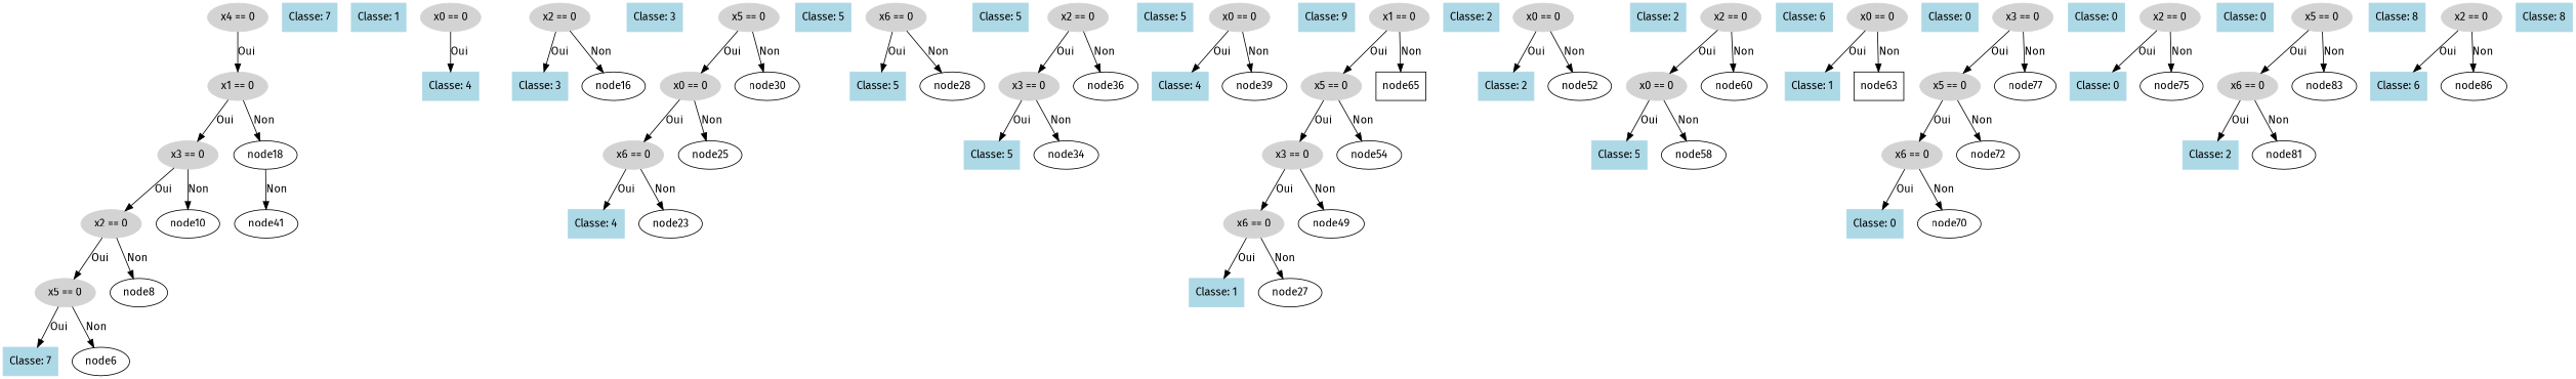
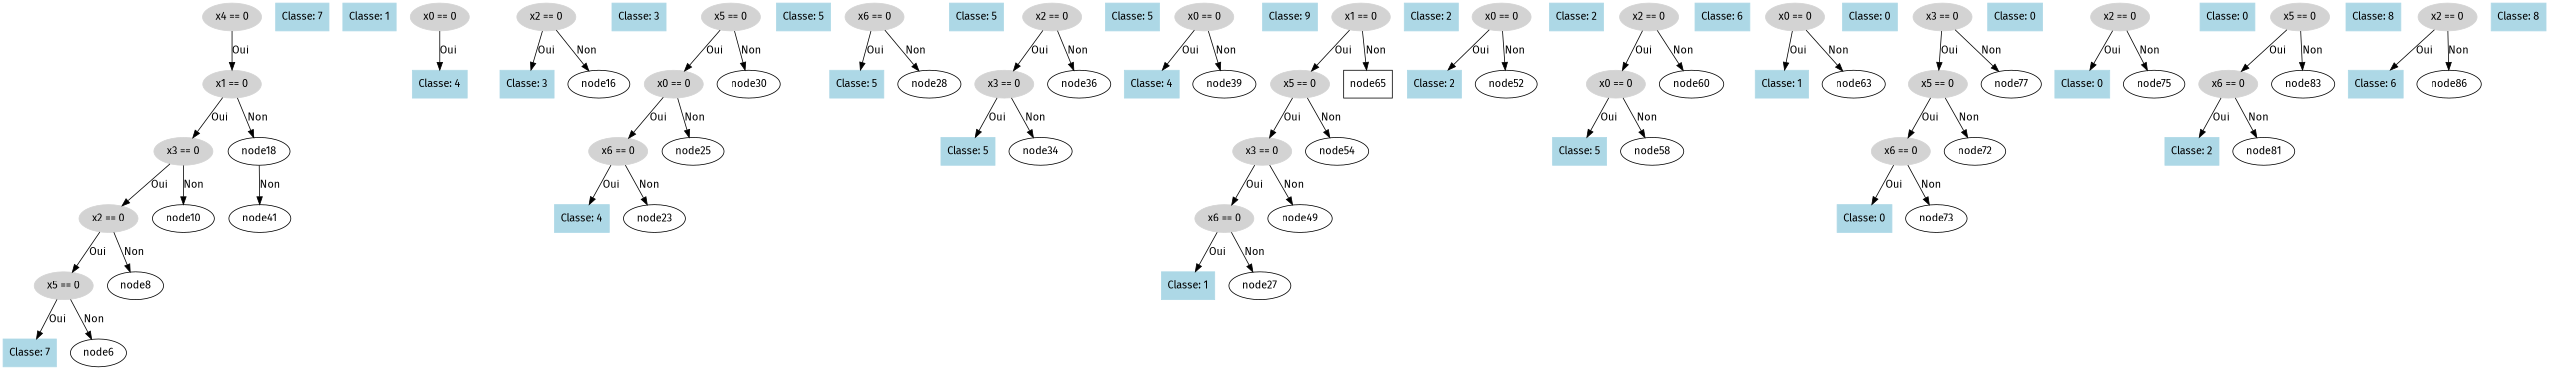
  digraph {
    fontname="Fira Sans"
    node [color=lightblue fontname="Fira Sans" shape=box style=filled]
    edge [fontname="Fira Sans"]
    n1 [color=lightgray label="x4 == 0" shape=ellipse]
    n2 [color=lightgray label="x1 == 0" shape=ellipse]
    n3 [color=lightgray label="x3 == 0" shape=ellipse]
    node18 [color="" shape="" style=""]
    node41 [color="" shape="" style=""]
    n6 [color=lightgray label="x2 == 0" shape=ellipse]
    node10 [color="" shape="" style=""]
    n8 [color=lightgray label="x5 == 0" shape=ellipse]
    node8 [color="" shape="" style=""]
    n10 [label="Classe: 7"]
    node6 [color="" shape="" style=""]
    n12 [label="Classe: 7"]
    n13 [label="Classe: 1"]
    n14 [color=lightgray label="x0 == 0" shape=ellipse]
    n15 [label="Classe: 4"]
    n16 [color=lightgray label="x2 == 0" shape=ellipse]
    n17 [label="Classe: 3"]
    node16 [color="" shape="" style=""]
    n19 [label="Classe: 3"]
    n20 [color=lightgray label="x5 == 0" shape=ellipse]
    n21 [color=lightgray label="x0 == 0" shape=ellipse]
    node30 [color="" shape="" style=""]
    n23 [color=lightgray label="x6 == 0" shape=ellipse]
    node25 [color="" shape="" style=""]
    n25 [label="Classe: 4"]
    node23 [color="" shape="" style=""]
    n27 [label="Classe: 5"]
    n28 [color=lightgray label="x6 == 0" shape=ellipse]
    n29 [label="Classe: 5"]
    node28 [color="" shape="" style=""]
    n31 [label="Classe: 5"]
    n32 [color=lightgray label="x2 == 0" shape=ellipse]
    n33 [color=lightgray label="x3 == 0" shape=ellipse]
    node36 [color="" shape="" style=""]
    n35 [label="Classe: 5"]
    node34 [color="" shape="" style=""]
    n37 [label="Classe: 5"]
    n38 [color=lightgray label="x0 == 0" shape=ellipse]
    n39 [label="Classe: 4"]
    node39 [color="" shape="" style=""]
    n41 [label="Classe: 9"]
    n42 [color=lightgray label="x1 == 0" shape=ellipse]
    n43 [color=lightgray label="x5 == 0" shape=ellipse]
    node65 [color="" style=""]
    n45 [color=lightgray label="x3 == 0" shape=ellipse]
    node54 [color="" shape="" style=""]
    n47 [color=lightgray label="x6 == 0" shape=ellipse]
    node49 [color="" shape="" style=""]
    n49 [label="Classe: 1"]
    n50 [label=node27 color="" shape="" style=""]
    n51 [label="Classe: 2"]
    n52 [color=lightgray label="x0 == 0" shape=ellipse]
    n53 [label="Classe: 2"]
    node52 [color="" shape="" style=""]
    n55 [label="Classe: 2"]
    n56 [color=lightgray label="x2 == 0" shape=ellipse]
    n57 [color=lightgray label="x0 == 0" shape=ellipse]
    node60 [color="" shape="" style=""]
    n59 [label="Classe: 5"]
    node58 [color="" shape="" style=""]
    n61 [label="Classe: 6"]
    n62 [color=lightgray label="x0 == 0" shape=ellipse]
    n63 [label="Classe: 1"]
-   node63 [color="" style=""]
+   node63 [color="" shape="" style=""]
    n65 [label="Classe: 0"]
    n66 [color=lightgray label="x3 == 0" shape=ellipse]
    n67 [color=lightgray label="x5 == 0" shape=ellipse]
    node77 [color="" shape="" style=""]
    n69 [color=lightgray label="x6 == 0" shape=ellipse]
    node72 [color="" shape="" style=""]
    n71 [label="Classe: 0"]
-   node70 [color="" shape="" style=""]
+   node70 [label=node73 color="" shape="" style=""]
    n73 [label="Classe: 0"]
    n74 [color=lightgray label="x2 == 0" shape=ellipse]
    n75 [label="Classe: 0"]
    node75 [color="" shape="" style=""]
    n77 [label="Classe: 0"]
    n78 [color=lightgray label="x5 == 0" shape=ellipse]
    n79 [color=lightgray label="x6 == 0" shape=ellipse]
    node83 [color="" shape="" style=""]
    n81 [label="Classe: 2"]
    node81 [color="" shape="" style=""]
    n83 [label="Classe: 8"]
    n84 [color=lightgray label="x2 == 0" shape=ellipse]
    n85 [label="Classe: 6"]
    node86 [color="" shape="" style=""]
    n87 [label="Classe: 8"]
    n1 -> n2 [label=Oui]
    n2 -> n3 [label=Oui]
    n2 -> node18 [label=Non]
    n3 -> n6 [label=Oui]
    n3 -> node10 [label=Non]
    node18 -> node41 [label=Non]
    n6 -> n8 [label=Oui]
    n6 -> node8 [label=Non]
    n8 -> n10 [label=Oui]
    n8 -> node6 [label=Non]
    n14 -> n15 [label=Oui]
    n16 -> n17 [label=Oui]
    n16 -> node16 [label=Non]
    n20 -> n21 [label=Oui]
    n20 -> node30 [label=Non]
    n21 -> n23 [label=Oui]
    n21 -> node25 [label=Non]
    n23 -> n25 [label=Oui]
    n23 -> node23 [label=Non]
    n28 -> n29 [label=Oui]
    n28 -> node28 [label=Non]
    n32 -> n33 [label=Oui]
    n32 -> node36 [label=Non]
    n33 -> n35 [label=Oui]
    n33 -> node34 [label=Non]
    n38 -> n39 [label=Oui]
    n38 -> node39 [label=Non]
    n42 -> n43 [label=Oui]
    n42 -> node65 [label=Non]
    n43 -> n45 [label=Oui]
    n43 -> node54 [label=Non]
    n45 -> n47 [label=Oui]
    n45 -> node49 [label=Non]
    n47 -> n49 [label=Oui]
    n47 -> n50 [label=Non]
    n52 -> n53 [label=Oui]
    n52 -> node52 [label=Non]
    n56 -> n57 [label=Oui]
    n56 -> node60 [label=Non]
    n57 -> n59 [label=Oui]
    n57 -> node58 [label=Non]
    n62 -> n63 [label=Oui]
    n62 -> node63 [label=Non]
    n66 -> n67 [label=Oui]
    n66 -> node77 [label=Non]
    n67 -> n69 [label=Oui]
    n67 -> node72 [label=Non]
    n69 -> n71 [label=Oui]
    n69 -> node70 [label=Non]
    n74 -> n75 [label=Oui]
    n74 -> node75 [label=Non]
    n78 -> n79 [label=Oui]
    n78 -> node83 [label=Non]
    n79 -> n81 [label=Oui]
    n79 -> node81 [label=Non]
    n84 -> n85 [label=Oui]
    n84 -> node86 [label=Non]
  }
